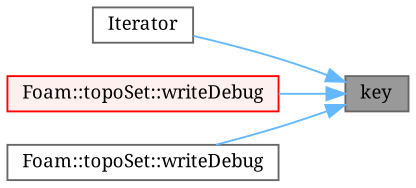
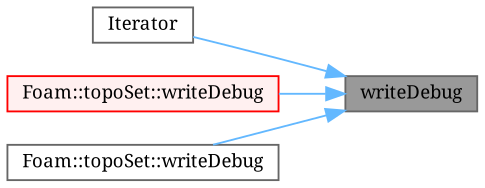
  digraph {
    rankdir=RL
    fontname="Noto Serif"
    node [color=grey40 fillcolor=white fontname="Noto Serif" fontsize=10 shape=box style=filled]
    edge [color=steelblue1 dir=back fontname="Noto Serif" fontsize=10 labelfontname=Helvetica labelfontsize=10 style=solid]
-   n1 [color=gray40 fillcolor=grey60 fontcolor=black height=0.2 label=key width=0.4]
+   n1 [color=gray40 fillcolor=grey60 fontcolor=black height=0.2 label=writeDebug width=0.4]
    n2 [height=0.2 label=Iterator width=0.4]
    n3 [color=red fillcolor="#FFF0F0" height=0.2 label="Foam::topoSet::writeDebug" width=0.4]
    n4 [height=0.2 label="Foam::topoSet::writeDebug" width=0.4]
    n1 -> n2
    n1 -> n3
    n1 -> n4
  }
